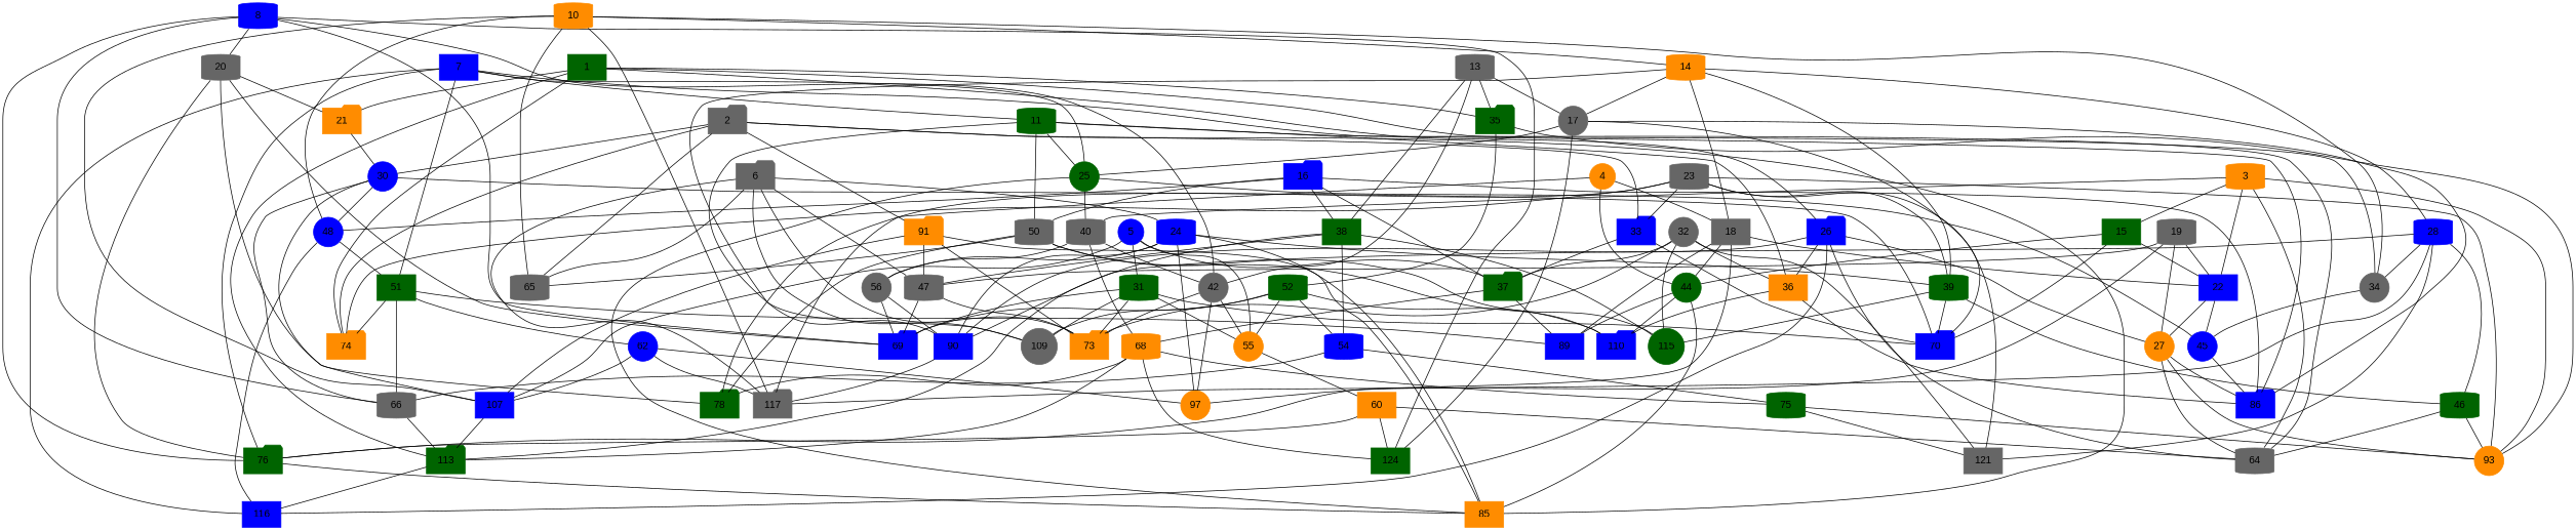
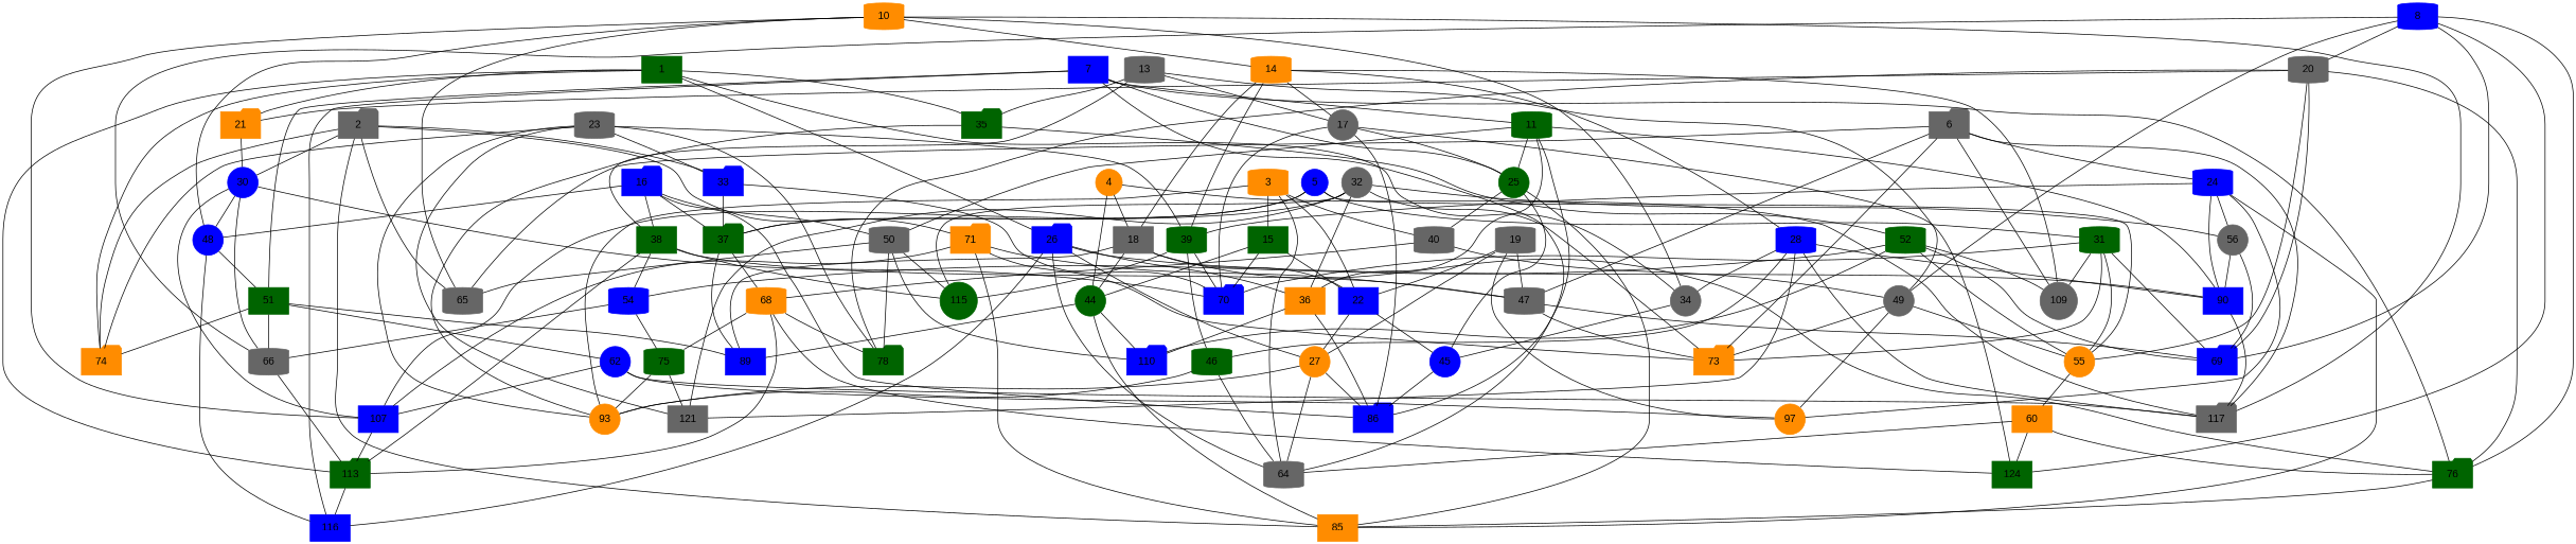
  graph {
    fontname="Liberation Sans"
    node [color=blue fontname="Liberation Sans" shape=cylinder style=filled]
    edge [fontname="Liberation Sans"]
    1 [color=darkgreen shape=box super="+87"]
    21 [color=darkorange shape=folder]
    26 [shape=folder super="+53"]
    34 [color=gray40 shape=circle]
    35 [color=darkgreen shape=folder]
    74 [color=darkorange shape=folder]
    113 [color=darkgreen shape=folder super="+120"]
    30 [shape=circle super="+102"]
    64 [color=gray40 super="+67"]
    116 [shape=box]
    36 [color=darkorange shape=box super="+123"]
    90 [shape=box super="+118"]
    27 [color=darkorange shape=circle super="+88"]
    45 [shape=circle]
    93 [color=darkorange shape=circle super="+105"]
    52 [color=darkgreen super="+92"]
    2 [color=gray40 shape=folder super="+108"]
    33 [shape=folder]
    65 [color=gray40]
-   71 [color=darkorange shape=folder label=91]
+   71 [color=darkorange shape=folder]
    85 [color=darkorange shape=box super="+101"]
    107 [shape=box super="+122"]
    66 [color=gray40 super="+72"]
    48 [shape=circle super="+104"]
    70 [shape=folder super="+99"]
    37 [color=darkgreen shape=folder super="+100"]
    47 [color=gray40 super="+127"]
    73 [color=darkorange shape=folder super="+111"]
    3 [color=darkorange super="+82"]
    15 [color=darkgreen shape=box]
    22 [shape=box super="+43"]
    40 [color=gray40]
    4 [color=darkorange shape=circle]
    18 [color=gray40 shape=box super="+114"]
    44 [color=darkgreen shape=circle super="+58"]
    117 [color=gray40 shape=folder super="+119"]
-   49 [color=gray40 shape=circle super="+81" label=42]
+   49 [color=gray40 shape=circle super="+81"]
    68 [color=darkorange super="+91"]
    76 [color=darkgreen shape=folder super="+112"]
    89 [shape=box]
    110 [shape=folder]
    31 [color=darkgreen super="+61"]
    55 [color=darkorange shape=circle super="+79"]
    109 [color=gray40 shape=circle]
    69 [shape=folder super="+96"]
    5 [shape=circle]
    60 [color=darkorange shape=box]
    6 [color=gray40 shape=folder super="+80"]
    24 [super="+103"]
    39 [color=darkgreen super="+94"]
    97 [color=darkorange shape=circle]
    56 [color=gray40 shape=circle]
    7 [shape=box super="+77"]
    11 [color=darkgreen super="+57"]
    25 [color=darkgreen shape=circle super="+41"]
    51 [color=darkgreen shape=box super="+95"]
    50 [color=gray40 super="+84"]
    86 [shape=folder super="+106"]
    62 [shape=circle]
    8 [super="+9"]
    20 [color=gray40 super="+83"]
    124 [color=darkgreen shape=box]
    78 [color=darkgreen shape=folder]
    10 [color=darkorange super="+12"]
    14 [color=darkorange super="+126"]
    17 [color=gray40 shape=circle super="+125"]
    28 [super="+63"]
    115 [color=darkgreen shape=circle]
    13 [color=gray40]
    38 [color=darkgreen shape=box super="+98"]
    54
    121 [color=gray40 shape=box]
    46 [color=darkgreen]
    16 [shape=folder super="+29"]
    19 [color=gray40]
    23 [color=gray40 super="+42"]
    32 [color=gray40 shape=circle super="+59"]
    75 [color=darkgreen]
    1 -- 21
    1 -- 26
    1 -- 34
    1 -- 35
    1 -- 74
    1 -- 113
    21 -- 30
    26 -- 64
    26 -- 116
    26 -- 36
    26 -- 90
    26 -- 27
    34 -- 45
    35 -- 93
    35 -- 52
    113 -- 116
    30 -- 107
    30 -- 66
    30 -- 48
    30 -- 70
    36 -- 110
    36 -- 86
    90 -- 117
    27 -- 64
    27 -- 93
    27 -- 86
    45 -- 86
    52 -- 110
    52 -- 55
    52 -- 109
    52 -- 69
    52 -- 54
    2 -- 74
    2 -- 30
    2 -- 33
    2 -- 65
    2 -- 71
    2 -- 85
    33 -- 70
    33 -- 37
    71 -- 85
    71 -- 107
    71 -- 47
    71 -- 73
    107 -- 113
    66 -- 113
    48 -- 116
    48 -- 51
    37 -- 68
    37 -- 89
    47 -- 73
    47 -- 69
    3 -- 64
    3 -- 93
    3 -- 15
    3 -- 22
    3 -- 40
    15 -- 70
    15 -- 22
    15 -- 44
    22 -- 27
    22 -- 45
    40 -- 49
    40 -- 68
    4 -- 18
    4 -- 44
    4 -- 117
    18 -- 22
    18 -- 44
    18 -- 76
    18 -- 89
    44 -- 85
    44 -- 89
    44 -- 110
    49 -- 73
    49 -- 55
    49 -- 97
    68 -- 113
    68 -- 124
    68 -- 78
    68 -- 75
    76 -- 85
    31 -- 70
    31 -- 73
    31 -- 55
    31 -- 109
    31 -- 69
    55 -- 60
    5 -- 107
    5 -- 37
    5 -- 31
    5 -- 55
    60 -- 64
    60 -- 76
    60 -- 124
    6 -- 65
    6 -- 47
    6 -- 73
    6 -- 117
    6 -- 109
    6 -- 24
    24 -- 90
    24 -- 85
    24 -- 39
    24 -- 97
    24 -- 56
    39 -- 70
    39 -- 115
    39 -- 46
    56 -- 90
    56 -- 69
    7 -- 64
    7 -- 116
    7 -- 76
    7 -- 11
    7 -- 25
    7 -- 51
    11 -- 36
    11 -- 90
    11 -- 25
    11 -- 50
    11 -- 86
    25 -- 45
    25 -- 85
    25 -- 40
    51 -- 74
    51 -- 66
    51 -- 89
    51 -- 62
    50 -- 65
    50 -- 110
    50 -- 78
    50 -- 115
    62 -- 107
    62 -- 117
    62 -- 97
    8 -- 66
    8 -- 49
    8 -- 76
    8 -- 69
    8 -- 20
    8 -- 124
    20 -- 21
    20 -- 76
+   20 -- 55
    20 -- 69
    20 -- 78
    10 -- 34
    10 -- 65
    10 -- 107
    10 -- 48
    10 -- 117
    10 -- 14
    14 -- 18
    14 -- 109
    14 -- 39
    14 -- 17
    14 -- 28
    17 -- 70
    17 -- 25
    17 -- 86
    17 -- 124
    28 -- 34
    28 -- 90
    28 -- 117
    28 -- 121
    28 -- 46
    13 -- 35
    13 -- 49
    13 -- 17
    13 -- 38
    38 -- 113
    38 -- 47
    38 -- 115
    38 -- 54
    54 -- 66
    54 -- 75
    46 -- 64
    46 -- 93
    16 -- 48 [weight=2]
    16 -- 37
    16 -- 50
    16 -- 86
    16 -- 38
    19 -- 27
    19 -- 47
    19 -- 22
    19 -- 97
    23 -- 74
    23 -- 93
    23 -- 33
    23 -- 39
    23 -- 78
    23 -- 121
    32 -- 36
    32 -- 37
    32 -- 73
-   40 -- 56
+   32 -- 56
    32 -- 115
    32 -- 121
    75 -- 93
    75 -- 121
  }
